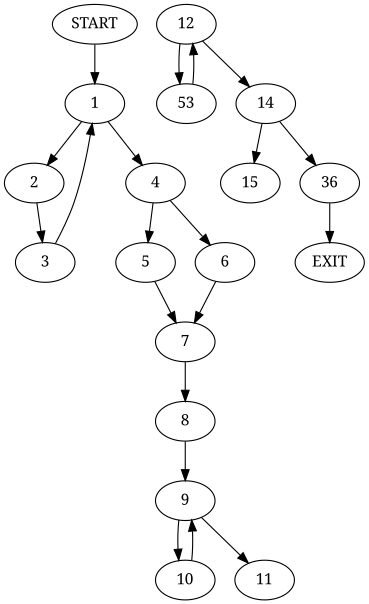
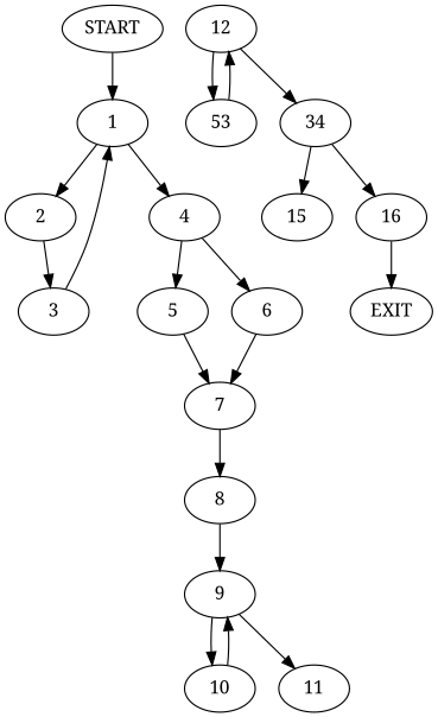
  digraph {
    fontname="Noto Serif"
    node [fontname="Noto Serif"]
    edge [fontname="Noto Serif"]
    n1 [label=START]
    1
    2
    4
    3
    5
    6
    7
    8
    9
    n11 [label=EXIT]
    10
    11
    n14 [label=53]
    12
-   14
+   14 [label=34]
    15
-   16 [label=36]
+   16
    n1 -> 1
    1 -> 2
    1 -> 4
    2 -> 3
    4 -> 5
    4 -> 6
    3 -> 1
    5 -> 7
    6 -> 7
    7 -> 8
    8 -> 9
    9 -> 10
    9 -> 11
    10 -> 9
    n14 -> 12
    12 -> n14
    12 -> 14
    14 -> 15
    14 -> 16
    16 -> n11
  }
